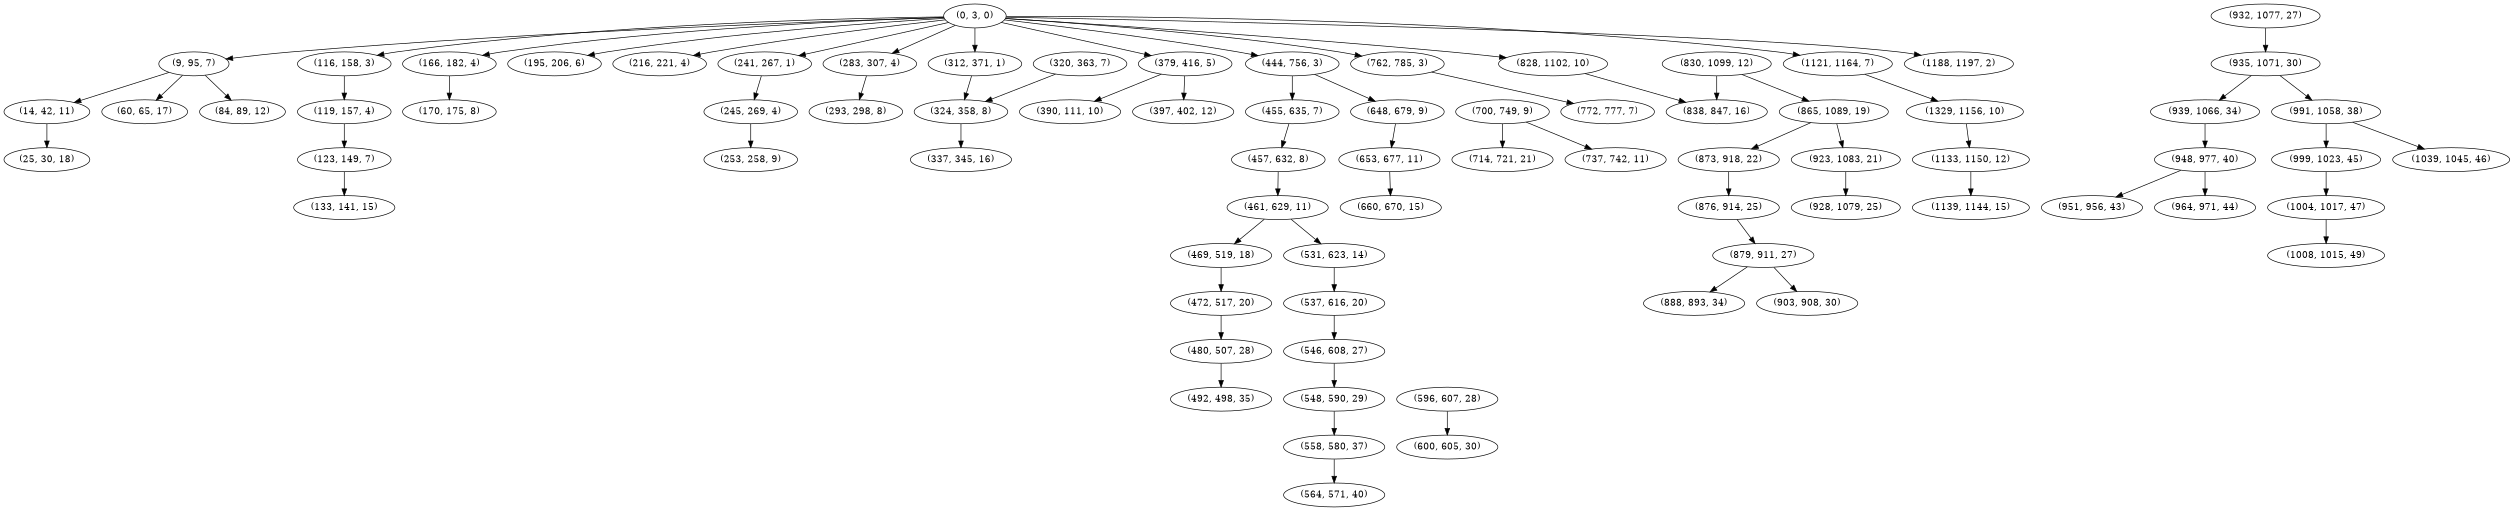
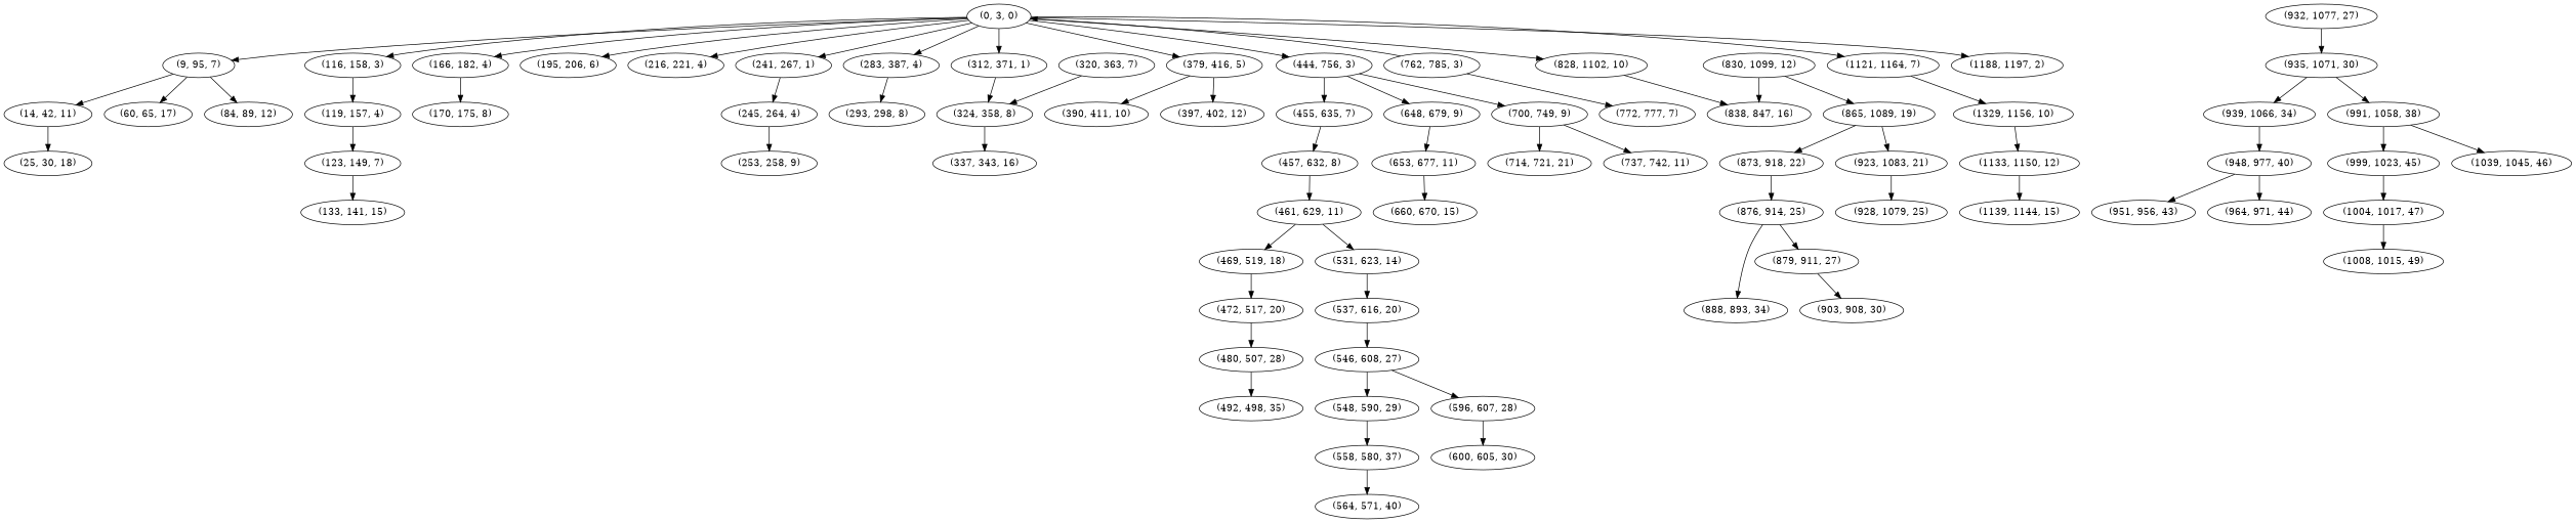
  digraph {
    n1 [label="(0, 3, 0)"]
    "(9, 95, 7)"
    "(116, 158, 3)"
    "(166, 182, 4)"
    "(195, 206, 6)"
    "(216, 221, 4)"
    "(241, 267, 1)"
-   "(283, 307, 4)"
+   "(283, 307, 4)" [label="(283, 387, 4)"]
    "(312, 371, 1)"
    "(379, 416, 5)"
    "(444, 756, 3)"
    "(762, 785, 3)"
    "(828, 1102, 10)"
    "(1121, 1164, 7)"
    "(1188, 1197, 2)"
    "(14, 42, 11)"
    "(60, 65, 17)"
    "(84, 89, 12)"
    "(119, 157, 4)"
    "(170, 175, 8)"
-   "(245, 264, 4)" [label="(245, 269, 4)"]
+   "(245, 264, 4)"
    "(293, 298, 8)"
    "(324, 358, 8)"
-   "(390, 411, 10)" [label="(390, 111, 10)"]
+   "(390, 411, 10)"
    "(397, 402, 12)"
    "(455, 635, 7)"
    "(648, 679, 9)"
    "(700, 749, 9)"
    "(772, 777, 7)"
    "(838, 847, 16)"
    n31 [label="(1329, 1156, 10)"]
    "(25, 30, 18)"
    "(123, 149, 7)"
    "(133, 141, 15)"
    "(253, 258, 9)"
    "(320, 363, 7)"
-   "(337, 345, 16)"
+   "(337, 345, 16)" [label="(337, 343, 16)"]
    "(457, 632, 8)"
    "(653, 677, 11)"
    "(714, 721, 21)"
    "(737, 742, 11)"
    "(461, 629, 11)"
    "(469, 519, 18)"
    "(531, 623, 14)"
    "(472, 517, 20)"
    "(537, 616, 20)"
    "(480, 507, 28)"
    "(492, 498, 35)"
    "(546, 608, 27)"
    "(548, 590, 29)"
    "(596, 607, 28)"
    "(558, 580, 37)"
    "(600, 605, 30)"
    "(564, 571, 40)"
    "(660, 670, 15)"
    "(830, 1099, 12)"
    "(865, 1089, 19)"
    "(873, 918, 22)"
    "(923, 1083, 21)"
    "(876, 914, 25)"
    "(928, 1079, 25)"
    "(879, 911, 27)"
    "(888, 893, 34)"
    "(903, 908, 30)"
    "(932, 1077, 27)"
    "(935, 1071, 30)"
    "(939, 1066, 34)"
    "(991, 1058, 38)"
    "(948, 977, 40)"
    "(951, 956, 43)"
    "(964, 971, 44)"
    "(999, 1023, 45)"
    "(1039, 1045, 46)"
    "(1004, 1017, 47)"
    "(1008, 1015, 49)"
    "(1133, 1150, 12)"
    "(1139, 1144, 15)"
    n1 -> "(9, 95, 7)"
    n1 -> "(116, 158, 3)"
    n1 -> "(166, 182, 4)"
    n1 -> "(195, 206, 6)"
    n1 -> "(216, 221, 4)"
    n1 -> "(241, 267, 1)"
    n1 -> "(283, 307, 4)"
    n1 -> "(312, 371, 1)"
    n1 -> "(379, 416, 5)"
    n1 -> "(444, 756, 3)"
-   n1 -> "(762, 785, 3)"
+   "(762, 785, 3)" -> n1
    n1 -> "(828, 1102, 10)"
    n1 -> "(1121, 1164, 7)"
    n1 -> "(1188, 1197, 2)"
    "(9, 95, 7)" -> "(14, 42, 11)"
    "(9, 95, 7)" -> "(60, 65, 17)"
    "(9, 95, 7)" -> "(84, 89, 12)"
    "(116, 158, 3)" -> "(119, 157, 4)"
    "(166, 182, 4)" -> "(170, 175, 8)"
    "(241, 267, 1)" -> "(245, 264, 4)"
    "(283, 307, 4)" -> "(293, 298, 8)"
    "(312, 371, 1)" -> "(324, 358, 8)"
    "(379, 416, 5)" -> "(390, 411, 10)"
    "(379, 416, 5)" -> "(397, 402, 12)"
    "(444, 756, 3)" -> "(455, 635, 7)"
    "(444, 756, 3)" -> "(648, 679, 9)"
+   "(444, 756, 3)" -> "(700, 749, 9)"
    "(762, 785, 3)" -> "(772, 777, 7)"
    "(828, 1102, 10)" -> "(838, 847, 16)"
    "(1121, 1164, 7)" -> n31
    "(14, 42, 11)" -> "(25, 30, 18)"
    "(119, 157, 4)" -> "(123, 149, 7)"
    "(245, 264, 4)" -> "(253, 258, 9)"
    "(324, 358, 8)" -> "(337, 345, 16)"
    "(455, 635, 7)" -> "(457, 632, 8)"
    "(648, 679, 9)" -> "(653, 677, 11)"
    "(700, 749, 9)" -> "(714, 721, 21)"
    "(700, 749, 9)" -> "(737, 742, 11)"
    n31 -> "(1133, 1150, 12)"
    "(123, 149, 7)" -> "(133, 141, 15)"
    "(320, 363, 7)" -> "(324, 358, 8)"
    "(457, 632, 8)" -> "(461, 629, 11)"
    "(653, 677, 11)" -> "(660, 670, 15)"
    "(461, 629, 11)" -> "(469, 519, 18)"
    "(461, 629, 11)" -> "(531, 623, 14)"
    "(469, 519, 18)" -> "(472, 517, 20)"
    "(531, 623, 14)" -> "(537, 616, 20)"
    "(472, 517, 20)" -> "(480, 507, 28)"
    "(537, 616, 20)" -> "(546, 608, 27)"
    "(480, 507, 28)" -> "(492, 498, 35)"
    "(546, 608, 27)" -> "(548, 590, 29)"
+   "(546, 608, 27)" -> "(596, 607, 28)"
    "(548, 590, 29)" -> "(558, 580, 37)"
    "(596, 607, 28)" -> "(600, 605, 30)"
    "(558, 580, 37)" -> "(564, 571, 40)"
    "(830, 1099, 12)" -> "(838, 847, 16)"
    "(830, 1099, 12)" -> "(865, 1089, 19)"
    "(865, 1089, 19)" -> "(873, 918, 22)"
    "(865, 1089, 19)" -> "(923, 1083, 21)"
    "(873, 918, 22)" -> "(876, 914, 25)"
    "(923, 1083, 21)" -> "(928, 1079, 25)"
    "(876, 914, 25)" -> "(879, 911, 27)"
-   "(879, 911, 27)" -> "(888, 893, 34)"
+   "(876, 914, 25)" -> "(888, 893, 34)"
    "(879, 911, 27)" -> "(903, 908, 30)"
    "(932, 1077, 27)" -> "(935, 1071, 30)"
    "(935, 1071, 30)" -> "(939, 1066, 34)"
    "(935, 1071, 30)" -> "(991, 1058, 38)"
    "(939, 1066, 34)" -> "(948, 977, 40)"
    "(991, 1058, 38)" -> "(999, 1023, 45)"
    "(991, 1058, 38)" -> "(1039, 1045, 46)"
    "(948, 977, 40)" -> "(951, 956, 43)"
    "(948, 977, 40)" -> "(964, 971, 44)"
    "(999, 1023, 45)" -> "(1004, 1017, 47)"
    "(1004, 1017, 47)" -> "(1008, 1015, 49)"
    "(1133, 1150, 12)" -> "(1139, 1144, 15)"
  }
